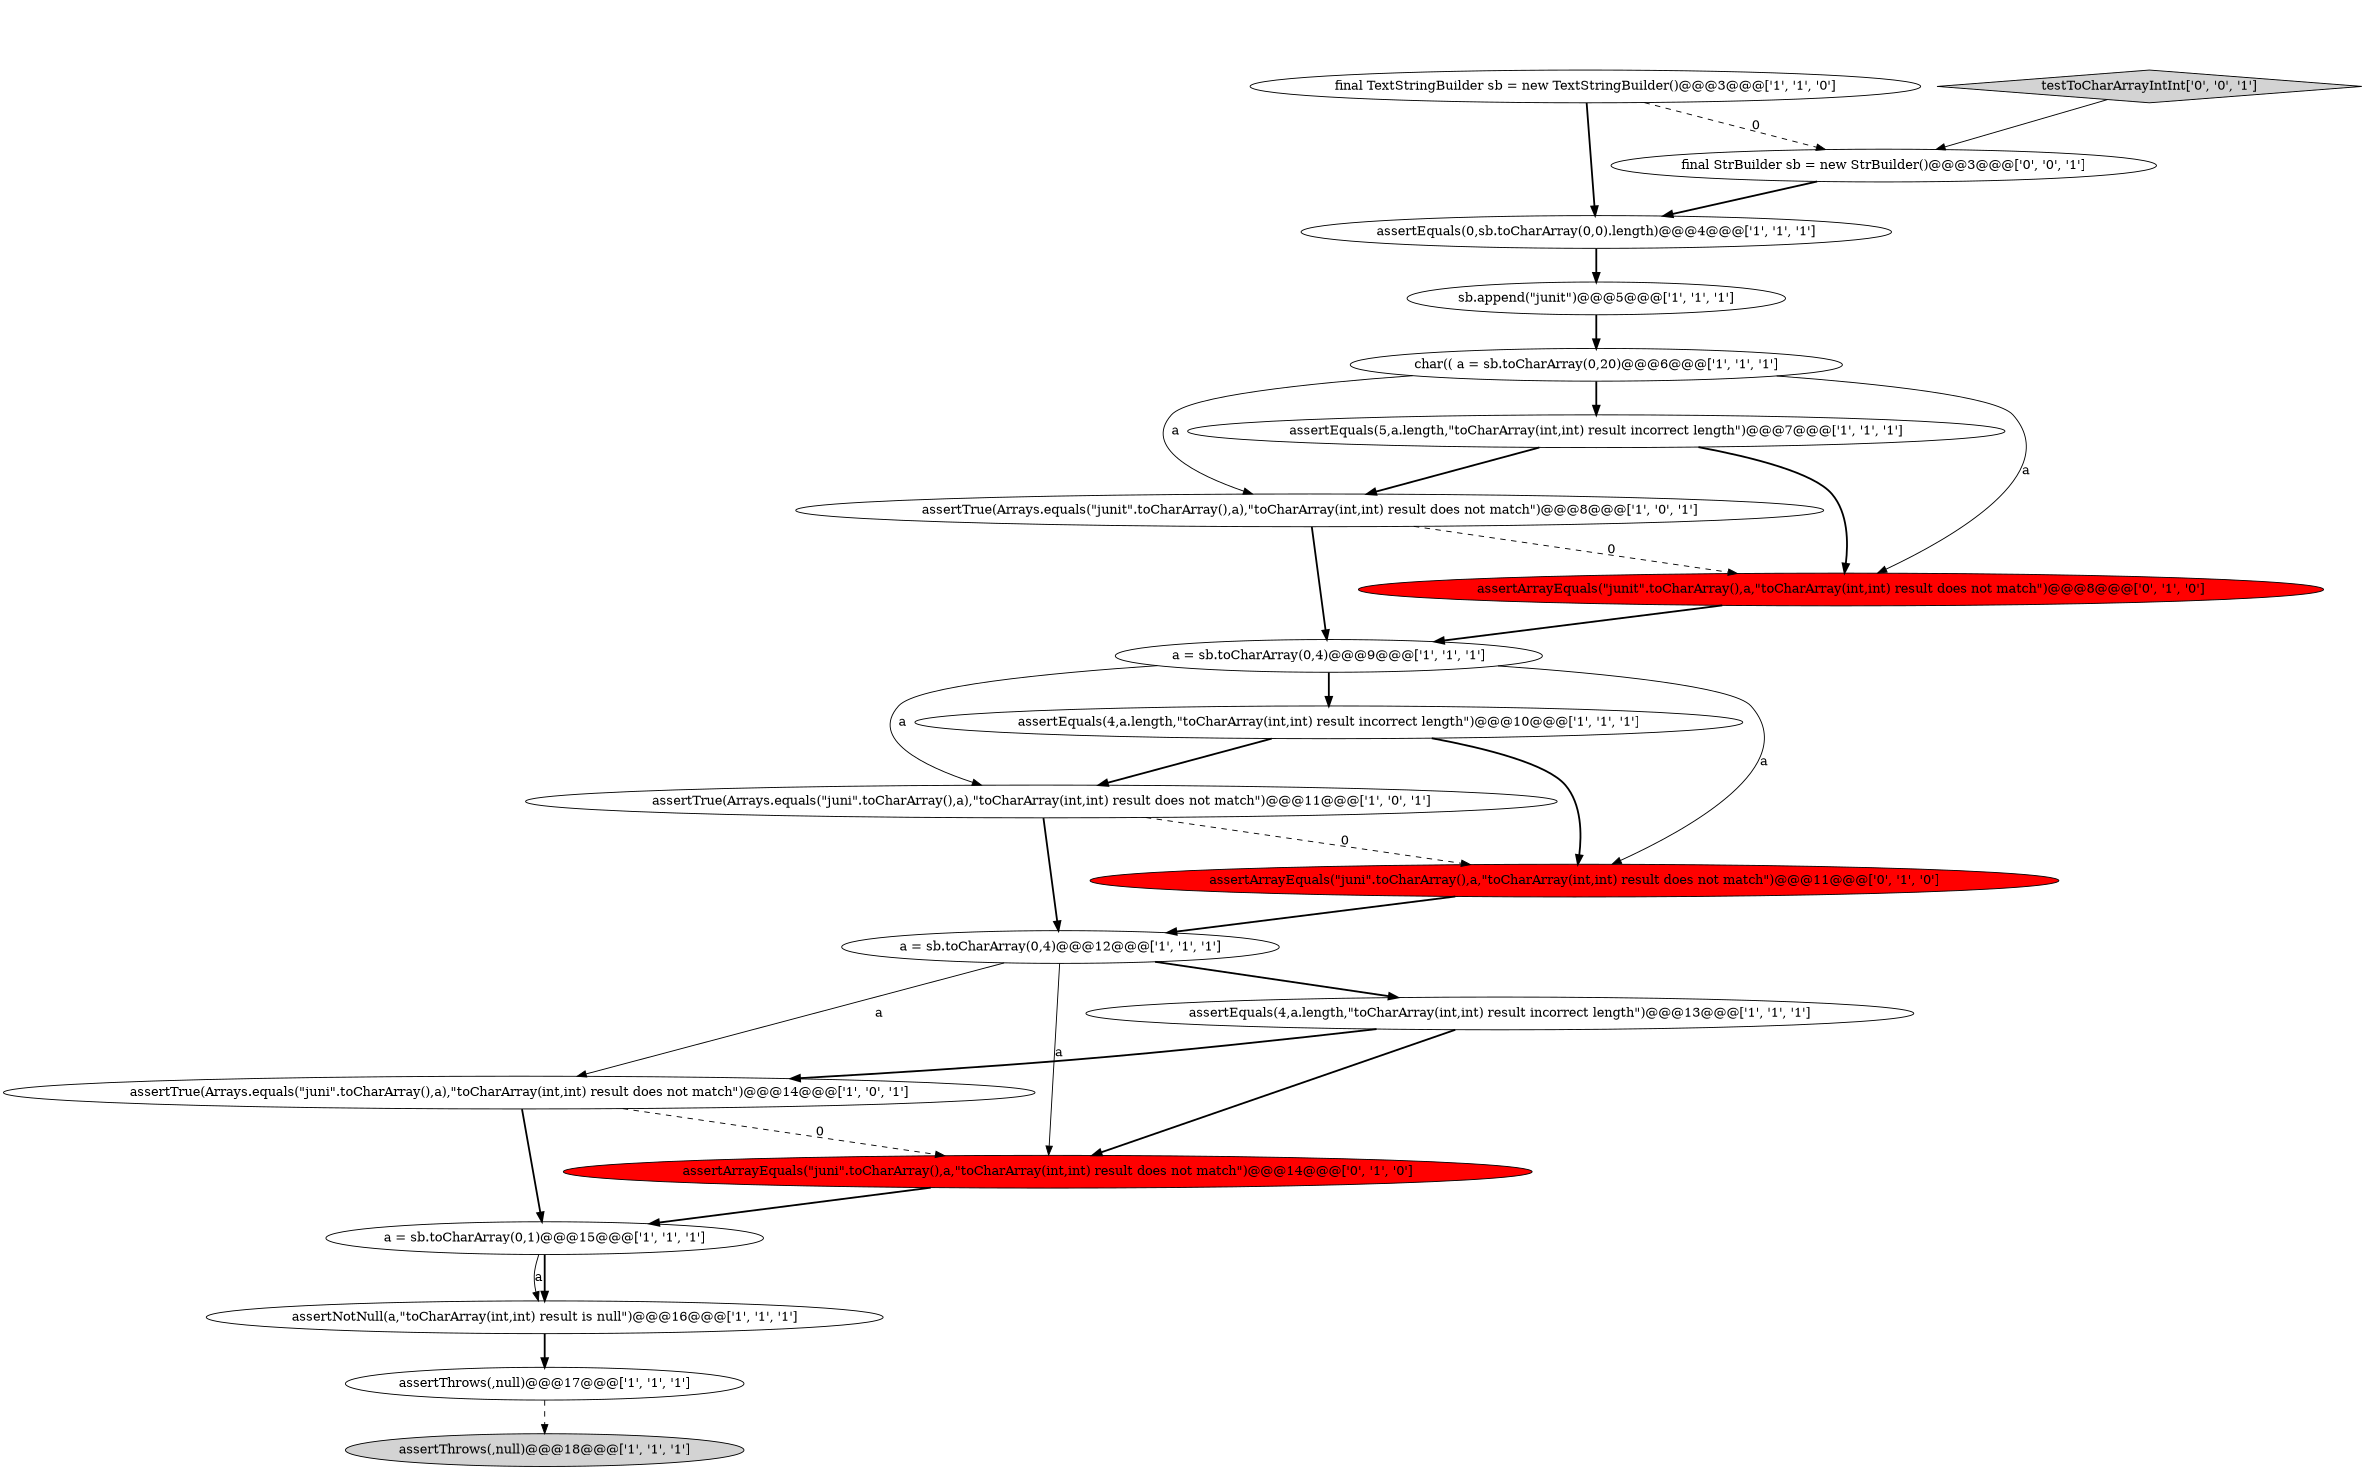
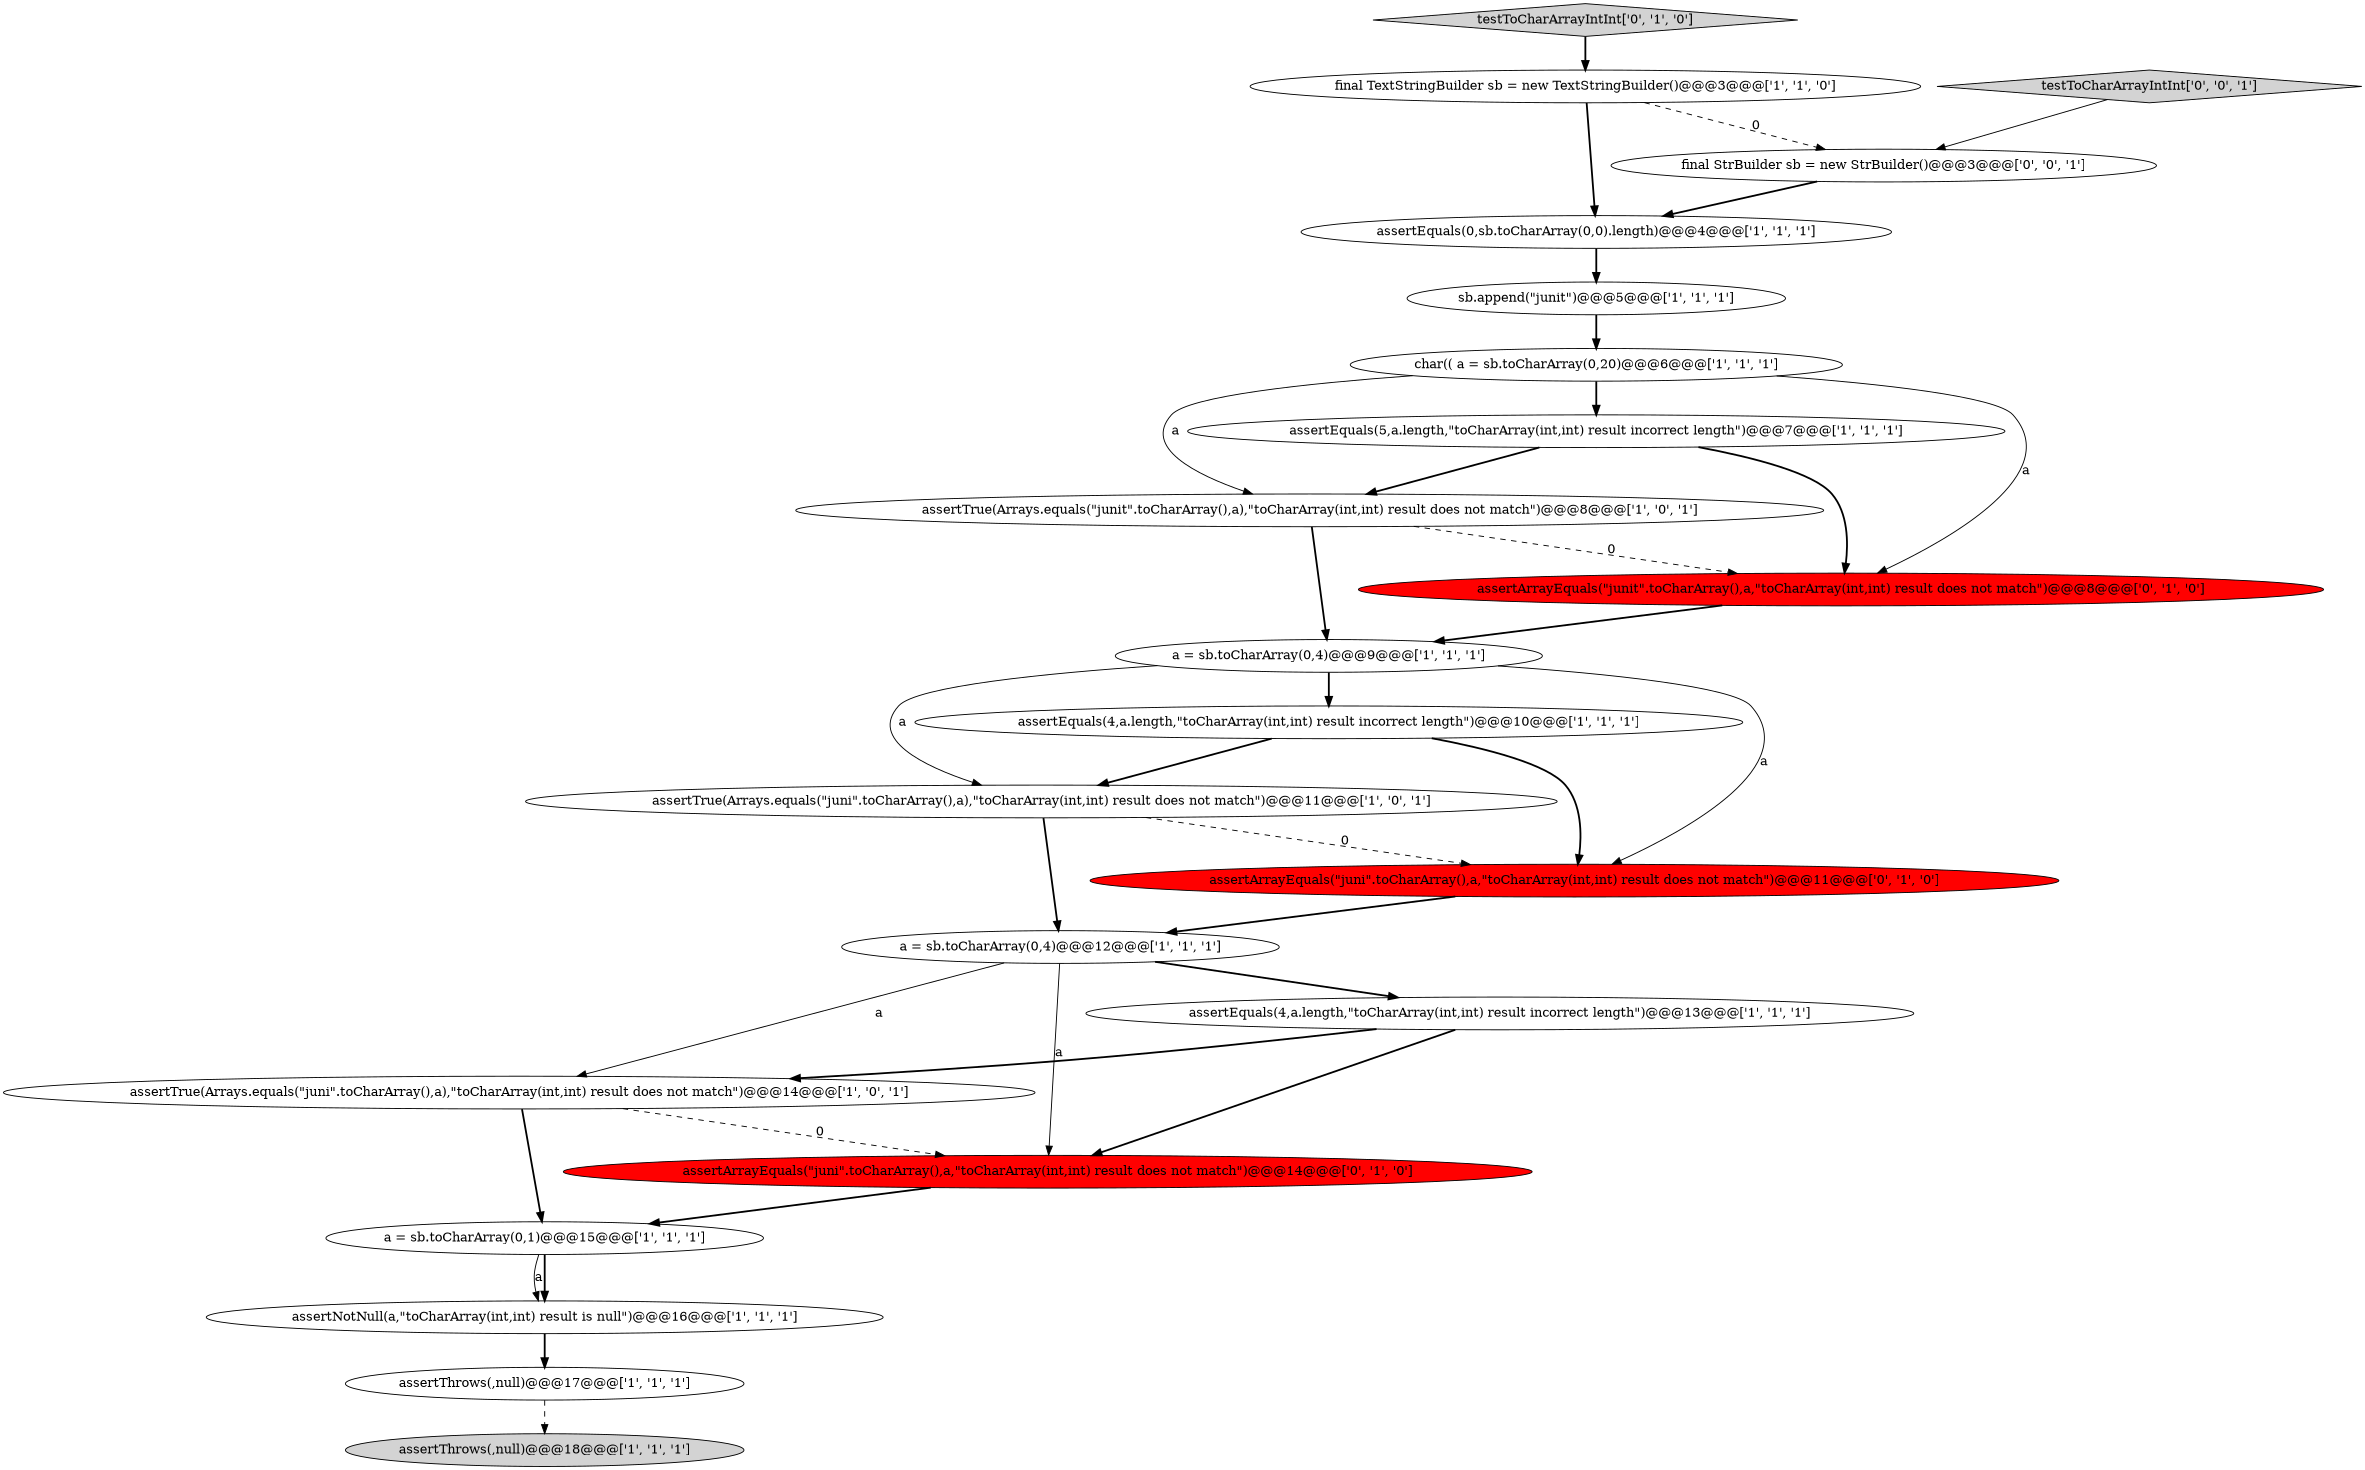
  digraph {
    node [fillcolor=white shape=ellipse style=filled]
    edge [style=bold]
    n1 [fillcolor=red label="assertArrayEquals(\"juni\".toCharArray(),a,\"toCharArray(int,int) result does not match\")@@@11@@@['0', '1', '0']"]
    n2 [label="a = sb.toCharArray(0,4)@@@12@@@['1', '1', '1']"]
    n3 [label="assertEquals(4,a.length,\"toCharArray(int,int) result incorrect length\")@@@13@@@['1', '1', '1']"]
    n4 [label="assertTrue(Arrays.equals(\"juni\".toCharArray(),a),\"toCharArray(int,int) result does not match\")@@@14@@@['1', '0', '1']"]
    n5 [fillcolor=red label="assertArrayEquals(\"juni\".toCharArray(),a,\"toCharArray(int,int) result does not match\")@@@14@@@['0', '1', '0']"]
+   n6 [fillcolor=lightgray label="testToCharArrayIntInt['0', '1', '0']" shape=diamond]
    n7 [label="final TextStringBuilder sb = new TextStringBuilder()@@@3@@@['1', '1', '0']"]
    n8 [label="assertEquals(0,sb.toCharArray(0,0).length)@@@4@@@['1', '1', '1']"]
    n9 [label="final StrBuilder sb = new StrBuilder()@@@3@@@['0', '0', '1']"]
    n10 [label="assertEquals(4,a.length,\"toCharArray(int,int) result incorrect length\")@@@10@@@['1', '1', '1']"]
    n11 [label="assertTrue(Arrays.equals(\"juni\".toCharArray(),a),\"toCharArray(int,int) result does not match\")@@@11@@@['1', '0', '1']"]
    n12 [label="assertEquals(5,a.length,\"toCharArray(int,int) result incorrect length\")@@@7@@@['1', '1', '1']"]
    n13 [label="assertTrue(Arrays.equals(\"junit\".toCharArray(),a),\"toCharArray(int,int) result does not match\")@@@8@@@['1', '0', '1']"]
    n14 [fillcolor=red label="assertArrayEquals(\"junit\".toCharArray(),a,\"toCharArray(int,int) result does not match\")@@@8@@@['0', '1', '0']"]
    n15 [label="a = sb.toCharArray(0,4)@@@9@@@['1', '1', '1']"]
    n16 [label="a = sb.toCharArray(0,1)@@@15@@@['1', '1', '1']"]
    n17 [label="sb.append(\"junit\")@@@5@@@['1', '1', '1']"]
    n18 [label="char(( a = sb.toCharArray(0,20)@@@6@@@['1', '1', '1']"]
    n19 [fillcolor=lightgray label="assertThrows(,null)@@@18@@@['1', '1', '1']"]
    n20 [label="assertNotNull(a,\"toCharArray(int,int) result is null\")@@@16@@@['1', '1', '1']"]
    n21 [label="assertThrows(,null)@@@17@@@['1', '1', '1']"]
    n22 [fillcolor=lightgray label="testToCharArrayIntInt['0', '0', '1']" shape=diamond]
    n1 -> n2
    n2 -> n3
    n2 -> n4 [label=a style=solid]
    n2 -> n5 [label=a style=solid]
    n3 -> n4
    n3 -> n5
    n4 -> n5 [label=0 style=dashed]
    n4 -> n16
    n5 -> n16
+   n6 -> n7
    n7 -> n8
    n7 -> n9 [label=0 style=dashed]
    n8 -> n17
    n9 -> n8
    n10 -> n1
    n10 -> n11
    n11 -> n1 [label=0 style=dashed]
    n11 -> n2
    n12 -> n13
    n12 -> n14
    n13 -> n14 [label=0 style=dashed]
    n13 -> n15
    n14 -> n15
    n15 -> n1 [label=a style=solid]
    n15 -> n10
    n15 -> n11 [label=a style=solid]
    n16 -> n20 [label=a style=solid]
    n16 -> n20
    n17 -> n18
    n18 -> n12
    n18 -> n13 [label=a style=solid]
    n18 -> n14 [label=a style=solid]
    n20 -> n21
    n21 -> n19 [style=dashed]
    n22 -> n9 [style=solid]
  }
